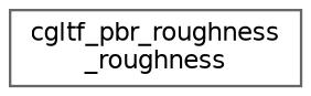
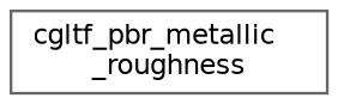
  digraph {
    rankdir=LR
-   n1 [color=grey40 fillcolor=white fontname=Helvetica fontsize=10 height=0.2 label="cgltf_pbr_roughness\l_roughness" shape=box style=filled width=0.4]
+   n1 [color=grey40 fillcolor=white fontname=Helvetica fontsize=10 height=0.2 label="cgltf_pbr_metallic\l_roughness" shape=box style=filled width=0.4]
  }
